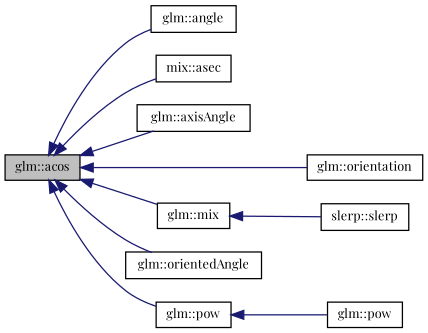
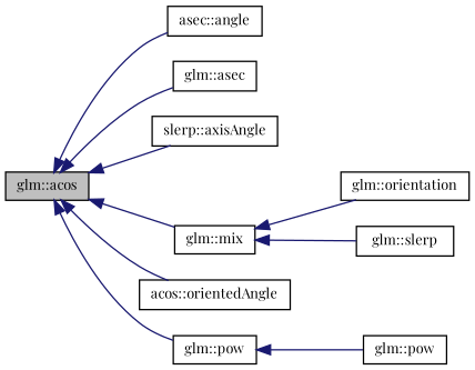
  digraph {
    fontname="Playfair Display"
    rankdir=LR
    node [color=black fontname="Playfair Display" fontsize=10 shape=record]
    edge [color=midnightblue dir=back fontname="Playfair Display" fontsize=10 labelfontname=FreeSans labelfontsize=10 style=solid]
    n1 [fillcolor=grey75 fontcolor=black height=0.2 label="glm::acos" style=filled width=0.4]
-   n2 [height=0.2 label="glm::angle" width=0.4]
-   n3 [height=0.2 label="mix::asec" width=0.4]
-   n4 [height=0.2 label="glm::axisAngle" width=0.4]
+   n2 [height=0.2 label="asec::angle" width=0.4]
+   n3 [height=0.2 label="glm::asec" width=0.4]
+   n4 [height=0.2 label="slerp::axisAngle" width=0.4]
    n5 [height=0.2 label="glm::mix" width=0.4]
    n6 [height=0.2 label="glm::orientation" width=0.4]
-   n7 [height=0.2 label="glm::orientedAngle" width=0.4]
+   n7 [height=0.2 label="acos::orientedAngle" width=0.4]
    n8 [height=0.2 label="glm::pow" width=0.4]
-   n9 [height=0.2 label="slerp::slerp" width=0.4]
+   n9 [height=0.2 label="glm::slerp" width=0.4]
    n10 [height=0.2 label="glm::pow" width=0.4]
    n1 -> n2
    n1 -> n3
    n1 -> n4
    n1 -> n5
-   n1 -> n6
+   n5 -> n6
    n1 -> n7
    n1 -> n8
    n5 -> n9
    n8 -> n10
  }
